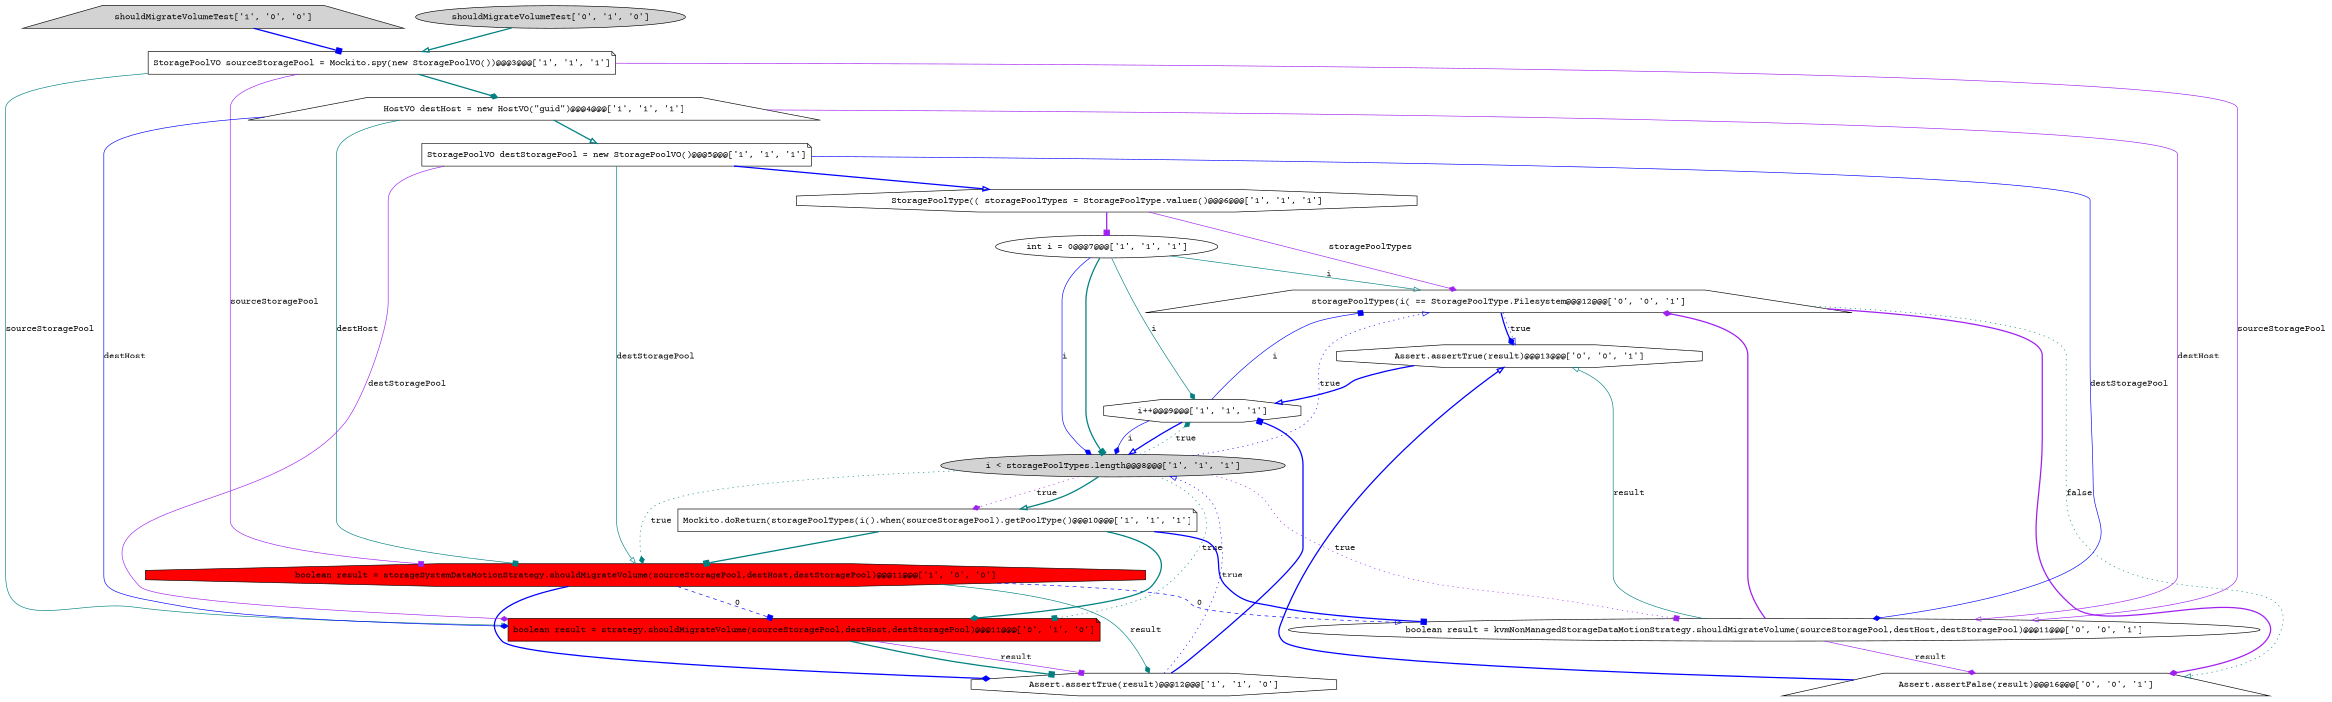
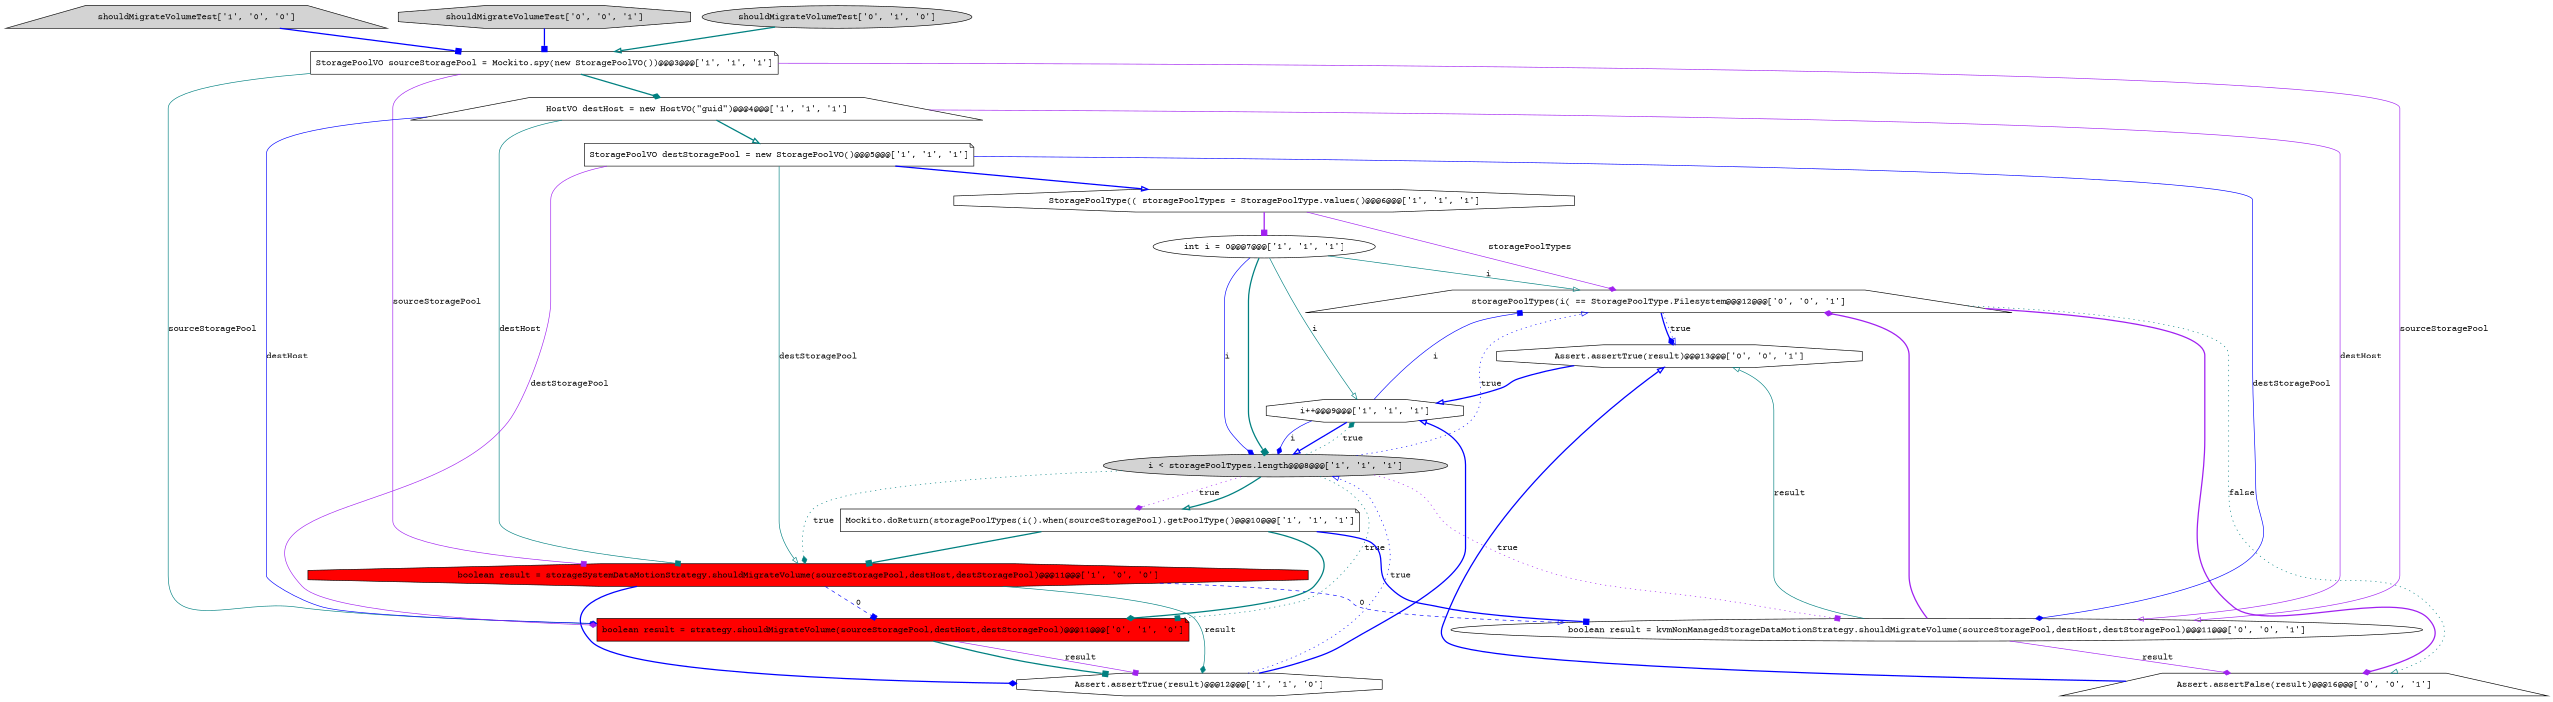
  digraph {
    fontname="Courier Prime"
    node [fillcolor=white fontname="Courier Prime" shape=octagon style=filled]
    edge [arrowhead=onormal color=blue fontname="Courier Prime" style=bold]
    n1 [label="StoragePoolType(( storagePoolTypes = StoragePoolType.values()@@@6@@@['1', '1', '1']"]
    n2 [label="int i = 0@@@7@@@['1', '1', '1']" shape=ellipse]
    n3 [label="storagePoolTypes(i( == StoragePoolType.Filesystem@@@12@@@['0', '0', '1']" shape=trapezium]
    n4 [label="i++@@@9@@@['1', '1', '1']"]
    n5 [fillcolor=lightgray label="i < storagePoolTypes.length@@@8@@@['1', '1', '1']" shape=ellipse]
    n6 [label="Assert.assertTrue(result)@@@13@@@['0', '0', '1']"]
    n7 [label="Assert.assertFalse(result)@@@16@@@['0', '0', '1']" shape=trapezium]
    n8 [label="StoragePoolVO sourceStoragePool = Mockito.spy(new StoragePoolVO())@@@3@@@['1', '1', '1']" shape=note]
    n9 [label="HostVO destHost = new HostVO(\"guid\")@@@4@@@['1', '1', '1']" shape=trapezium]
    n10 [fillcolor=red label="boolean result = storageSystemDataMotionStrategy.shouldMigrateVolume(sourceStoragePool,destHost,destStoragePool)@@@11@@@['1', '0', '0']"]
    n11 [fillcolor=red label="boolean result = strategy.shouldMigrateVolume(sourceStoragePool,destHost,destStoragePool)@@@11@@@['0', '1', '0']" shape=note]
    n12 [label="boolean result = kvmNonManagedStorageDataMotionStrategy.shouldMigrateVolume(sourceStoragePool,destHost,destStoragePool)@@@11@@@['0', '0', '1']" shape=ellipse]
    n13 [label="StoragePoolVO destStoragePool = new StoragePoolVO()@@@5@@@['1', '1', '1']" shape=note]
    n14 [label="Assert.assertTrue(result)@@@12@@@['1', '1', '0']"]
    n15 [fillcolor=lightgray label="shouldMigrateVolumeTest['1', '0', '0']" shape=trapezium]
    n16 [label="Mockito.doReturn(storagePoolTypes(i().when(sourceStoragePool).getPoolType()@@@10@@@['1', '1', '1']" shape=note]
+   n17 [fillcolor=lightgray label="shouldMigrateVolumeTest['0', '0', '1']"]
    n18 [fillcolor=lightgray label="shouldMigrateVolumeTest['0', '1', '0']" shape=ellipse]
    n1 -> n2 [arrowhead=box color=purple]
    n1 -> n3 [arrowhead=diamond color=purple label=storagePoolTypes style=solid]
    n2 -> n3 [color=teal label=i style=solid]
-   n2 -> n4 [arrowhead=diamond color=teal label=i style=solid]
+   n2 -> n4 [color=teal label=i style=solid]
    n2 -> n5 [arrowhead=diamond label=i style=solid]
    n2 -> n5 [arrowhead=box color=teal]
    n3 -> n6 [label=true style=dotted]
    n3 -> n6 [arrowhead=diamond]
    n3 -> n7 [arrowhead=diamond color=purple]
    n3 -> n7 [color=teal label=false style=dotted]
    n4 -> n3 [arrowhead=box label=i style=solid]
    n4 -> n5 [arrowhead=diamond label=i style=solid]
    n4 -> n5
    n5 -> n3 [label=true style=dotted]
    n5 -> n4 [arrowhead=diamond color=teal label=true style=dotted]
    n5 -> n10 [arrowhead=diamond color=teal label=true style=dotted]
    n5 -> n11 [arrowhead=box color=teal label=true style=dotted]
    n5 -> n12 [arrowhead=box color=purple label=true style=dotted]
    n5 -> n16 [arrowhead=diamond color=purple label=true style=dotted]
    n5 -> n16 [color=teal]
    n6 -> n4
    n7 -> n6
    n8 -> n9 [arrowhead=diamond color=teal]
    n8 -> n10 [arrowhead=box color=purple label=sourceStoragePool style=solid]
    n8 -> n11 [color=teal label=sourceStoragePool style=solid]
    n8 -> n12 [color=purple label=sourceStoragePool style=solid]
    n9 -> n10 [arrowhead=box color=teal label=destHost style=solid]
    n9 -> n11 [arrowhead=diamond label=destHost style=solid]
    n9 -> n12 [color=purple label=destHost style=solid]
    n9 -> n13 [color=teal]
    n10 -> n11 [arrowhead=box label=0 style=dashed]
    n10 -> n12 [label=0 style=dashed]
    n10 -> n14 [arrowhead=diamond]
    n10 -> n14 [arrowhead=diamond color=teal label=result style=solid]
    n11 -> n14 [arrowhead=box color=purple label=result style=solid]
    n11 -> n14 [arrowhead=box color=teal]
    n12 -> n3 [arrowhead=diamond color=purple]
    n12 -> n6 [color=teal label=result style=solid]
    n12 -> n7 [arrowhead=diamond color=purple label=result style=solid]
    n13 -> n1
    n13 -> n10 [color=teal label=destStoragePool style=solid]
    n13 -> n11 [arrowhead=diamond color=purple label=destStoragePool style=solid]
    n13 -> n12 [arrowhead=diamond label=destStoragePool style=solid]
-   n14 -> n4 [arrowhead=box]
+   n14 -> n4
    n14 -> n5 [label=true style=dotted]
    n15 -> n8 [arrowhead=box]
    n16 -> n10 [arrowhead=box color=teal]
    n16 -> n11 [arrowhead=diamond color=teal]
    n16 -> n12 [arrowhead=box]
+   n17 -> n8 [arrowhead=box]
    n18 -> n8 [color=teal]
  }
